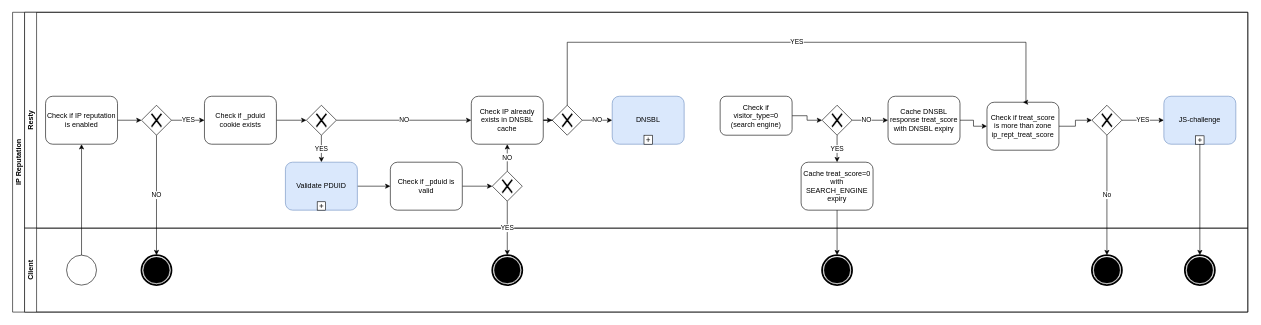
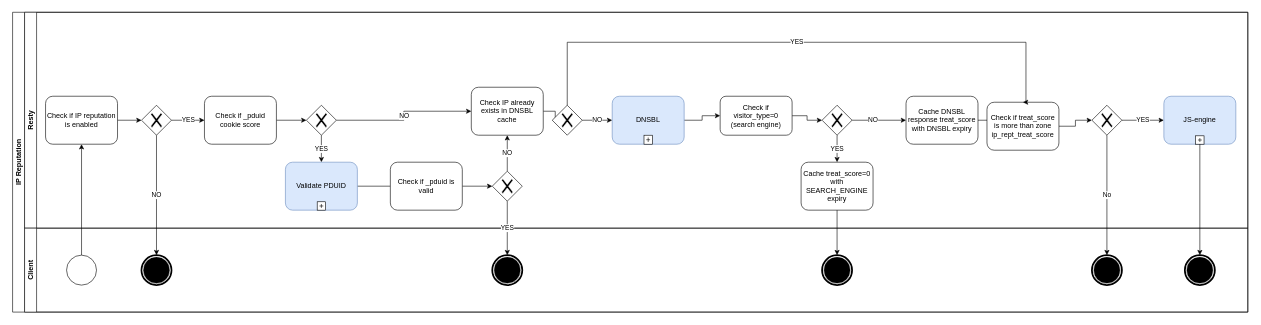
  <mxCell id="0" />
  <mxCell id="1" parent="0" />
  <mxCell id="2" value="IP Reputation" style="swimlane;html=1;childLayout=stackLayout;resizeParent=1;resizeParentMax=0;horizontal=0;startSize=20;horizontalStack=0;fontFamily=Helvetica;labelBorderColor=none;labelBackgroundColor=none;whiteSpace=wrap;" parent="1" vertex="1"><mxGeometry x="20" y="20" width="2060" height="500" as="geometry" /></mxCell>
  <mxCell id="3" style="edgeStyle=orthogonalEdgeStyle;rounded=0;orthogonalLoop=1;jettySize=auto;html=1;fontFamily=Helvetica;labelBorderColor=none;labelBackgroundColor=none;" parent="2" source="48" target="6" edge="1"><mxGeometry relative="1" as="geometry" /></mxCell>
  <mxCell id="4" value="Resty" style="swimlane;html=1;startSize=20;horizontal=0;fontFamily=Helvetica;labelBorderColor=none;labelBackgroundColor=none;whiteSpace=wrap;" parent="2" vertex="1"><mxGeometry x="20" width="2040" height="360" as="geometry" /></mxCell>
  <mxCell id="5" style="edgeStyle=orthogonalEdgeStyle;rounded=0;orthogonalLoop=1;jettySize=auto;html=1;fontFamily=Helvetica;labelBorderColor=none;labelBackgroundColor=none;" parent="4" source="6" target="8" edge="1"><mxGeometry relative="1" as="geometry" /></mxCell>
  <mxCell id="6" value="Check if IP reputation is enabled " style="shape=ext;rounded=1;html=1;fontFamily=Helvetica;labelBorderColor=none;labelBackgroundColor=none;whiteSpace=wrap;" parent="4" vertex="1"><mxGeometry x="35" y="140" width="120" height="80" as="geometry" /></mxCell>
  <mxCell id="7" value="YES" style="edgeStyle=orthogonalEdgeStyle;rounded=0;orthogonalLoop=1;jettySize=auto;html=1;" parent="4" source="8" target="27" edge="1"><mxGeometry relative="1" as="geometry" /></mxCell>
  <mxCell id="8" value="" style="shape=mxgraph.bpmn.shape;html=1;verticalLabelPosition=bottom;labelBackgroundColor=none;verticalAlign=top;align=center;perimeter=rhombusPerimeter;background=gateway;outlineConnect=0;outline=none;symbol=exclusiveGw;fontFamily=Helvetica;labelBorderColor=none;whiteSpace=wrap;" parent="4" vertex="1"><mxGeometry x="195" y="155" width="50" height="50" as="geometry" /></mxCell>
  <mxCell id="9" style="edgeStyle=orthogonalEdgeStyle;rounded=0;orthogonalLoop=1;jettySize=auto;html=1;labelBackgroundColor=none;fontFamily=Helvetica;" parent="4" source="10" target="23" edge="1"><mxGeometry relative="1" as="geometry" /></mxCell>
- <mxCell id="10" value="Check IP already exists in DNSBL cache" style="shape=ext;rounded=1;html=1;fontFamily=Helvetica;labelBorderColor=none;labelBackgroundColor=none;whiteSpace=wrap;" parent="4" vertex="1"><mxGeometry x="745" y="140" width="120" height="80" as="geometry" /></mxCell>
+ <mxCell id="10" value="Check IP already exists in DNSBL cache" style="shape=ext;rounded=1;html=1;fontFamily=Helvetica;labelBorderColor=none;labelBackgroundColor=none;whiteSpace=wrap;" parent="4" vertex="1"><mxGeometry x="745" y="125" width="120" height="80" as="geometry" /></mxCell>
  <mxCell id="11" style="edgeStyle=orthogonalEdgeStyle;rounded=0;orthogonalLoop=1;jettySize=auto;html=1;fontFamily=Helvetica;labelBorderColor=none;labelBackgroundColor=none;" parent="4" source="12" target="18" edge="1"><mxGeometry relative="1" as="geometry" /></mxCell>
  <mxCell id="12" value="Check if visitor_type=0&lt;br&gt;(search engine)" style="shape=ext;rounded=1;html=1;fontFamily=Helvetica;labelBorderColor=none;labelBackgroundColor=none;whiteSpace=wrap;" parent="4" vertex="1"><mxGeometry x="1160" y="140" width="120" height="65" as="geometry" /></mxCell>
  <mxCell id="13" style="edgeStyle=orthogonalEdgeStyle;rounded=0;orthogonalLoop=1;jettySize=auto;html=1;fontFamily=Helvetica;labelBorderColor=none;labelBackgroundColor=none;" parent="4" source="14" target="21" edge="1"><mxGeometry relative="1" as="geometry" /></mxCell>
- <mxCell id="14" value="Cache DNSBL response treat_score with DNSBL expiry" style="shape=ext;rounded=1;html=1;fontFamily=Helvetica;labelBorderColor=none;labelBackgroundColor=none;whiteSpace=wrap;" parent="4" vertex="1"><mxGeometry x="1440" y="140" width="120" height="80" as="geometry" /></mxCell>
+ <mxCell id="14" value="Cache DNSBL response treat_score with DNSBL expiry" style="shape=ext;rounded=1;html=1;fontFamily=Helvetica;labelBorderColor=none;labelBackgroundColor=none;whiteSpace=wrap;" parent="4" vertex="1"><mxGeometry x="1470" y="140" width="120" height="80" as="geometry" /></mxCell>
  <mxCell id="15" style="edgeStyle=orthogonalEdgeStyle;rounded=0;orthogonalLoop=1;jettySize=auto;html=1;labelBackgroundColor=none;fontFamily=Helvetica;" parent="4" source="18" target="14" edge="1"><mxGeometry relative="1" as="geometry"><mxPoint x="1440" y="180" as="targetPoint" /></mxGeometry></mxCell>
  <mxCell id="16" value="NO" style="edgeLabel;html=1;align=center;verticalAlign=middle;resizable=0;points=[];fontFamily=Helvetica;" parent="15" vertex="1" connectable="0"><mxGeometry x="-0.249" y="2" relative="1" as="geometry"><mxPoint as="offset" /></mxGeometry></mxCell>
  <mxCell id="17" value="YES" style="edgeStyle=orthogonalEdgeStyle;rounded=0;orthogonalLoop=1;jettySize=auto;html=1;" parent="4" source="18" target="19" edge="1"><mxGeometry relative="1" as="geometry" /></mxCell>
  <mxCell id="18" value="" style="shape=mxgraph.bpmn.shape;html=1;verticalLabelPosition=bottom;labelBackgroundColor=none;verticalAlign=top;align=center;perimeter=rhombusPerimeter;background=gateway;outlineConnect=0;outline=none;symbol=exclusiveGw;fontFamily=Helvetica;labelBorderColor=none;whiteSpace=wrap;" parent="4" vertex="1"><mxGeometry x="1330" y="155" width="50" height="50" as="geometry" /></mxCell>
  <mxCell id="19" value="Cache treat_score=0 with SEARCH_ENGINE expiry " style="shape=ext;rounded=1;html=1;fontFamily=Helvetica;labelBorderColor=none;labelBackgroundColor=none;whiteSpace=wrap;" parent="4" vertex="1"><mxGeometry x="1295" y="250" width="120" height="80" as="geometry" /></mxCell>
  <mxCell id="20" style="edgeStyle=orthogonalEdgeStyle;rounded=0;orthogonalLoop=1;jettySize=auto;html=1;" parent="4" source="21" target="25" edge="1"><mxGeometry relative="1" as="geometry" /></mxCell>
  <mxCell id="21" value="Check if treat_score is more than zone ip_rept_treat_score" style="shape=ext;rounded=1;html=1;fontFamily=Helvetica;labelBorderColor=none;labelBackgroundColor=none;whiteSpace=wrap;" parent="4" vertex="1"><mxGeometry x="1605" y="150" width="120" height="80" as="geometry" /></mxCell>
  <mxCell id="22" value="NO" style="edgeStyle=orthogonalEdgeStyle;rounded=0;orthogonalLoop=1;jettySize=auto;html=1;" parent="4" source="23" target="33" edge="1"><mxGeometry relative="1" as="geometry"><mxPoint x="880.0" y="180" as="targetPoint" /></mxGeometry></mxCell>
  <mxCell id="23" value="" style="shape=mxgraph.bpmn.shape;html=1;verticalLabelPosition=bottom;labelBackgroundColor=#ffffff;verticalAlign=top;align=center;perimeter=rhombusPerimeter;background=gateway;outlineConnect=0;outline=none;symbol=exclusiveGw;fontFamily=Helvetica;" parent="4" vertex="1"><mxGeometry x="880" y="155" width="50" height="50" as="geometry" /></mxCell>
  <mxCell id="24" value="YES" style="edgeStyle=orthogonalEdgeStyle;rounded=0;orthogonalLoop=1;jettySize=auto;html=1;" parent="4" source="25" target="35" edge="1"><mxGeometry relative="1" as="geometry"><mxPoint x="1905" y="180" as="targetPoint" /></mxGeometry></mxCell>
  <mxCell id="25" value="" style="shape=mxgraph.bpmn.shape;html=1;verticalLabelPosition=bottom;labelBackgroundColor=#ffffff;verticalAlign=top;align=center;perimeter=rhombusPerimeter;background=gateway;outlineConnect=0;outline=none;symbol=exclusiveGw;" parent="4" vertex="1"><mxGeometry x="1780" y="155" width="50" height="50" as="geometry" /></mxCell>
  <mxCell id="26" style="edgeStyle=orthogonalEdgeStyle;rounded=0;orthogonalLoop=1;jettySize=auto;html=1;" parent="4" source="27" target="30" edge="1"><mxGeometry relative="1" as="geometry" /></mxCell>
- <mxCell id="27" value="Check if _pduid cookie exists" style="shape=ext;rounded=1;html=1;fontFamily=Helvetica;labelBorderColor=none;labelBackgroundColor=none;whiteSpace=wrap;" parent="4" vertex="1"><mxGeometry x="300" y="140" width="120" height="80" as="geometry" /></mxCell>
+ <mxCell id="27" value="Check if _pduid cookie score" style="shape=ext;rounded=1;html=1;fontFamily=Helvetica;labelBorderColor=none;labelBackgroundColor=none;whiteSpace=wrap;" parent="4" vertex="1"><mxGeometry x="300" y="140" width="120" height="80" as="geometry" /></mxCell>
  <mxCell id="28" value="YES" style="edgeStyle=orthogonalEdgeStyle;rounded=0;orthogonalLoop=1;jettySize=auto;html=1;" parent="4" source="30" target="38" edge="1"><mxGeometry relative="1" as="geometry"><mxPoint x="495" y="260" as="targetPoint" /></mxGeometry></mxCell>
  <mxCell id="29" value="NO" style="edgeStyle=orthogonalEdgeStyle;rounded=0;orthogonalLoop=1;jettySize=auto;html=1;" parent="4" source="30" target="10" edge="1"><mxGeometry relative="1" as="geometry" /></mxCell>
  <mxCell id="30" value="" style="shape=mxgraph.bpmn.shape;html=1;verticalLabelPosition=bottom;labelBackgroundColor=#ffffff;verticalAlign=top;align=center;perimeter=rhombusPerimeter;background=gateway;outlineConnect=0;outline=none;symbol=exclusiveGw;" parent="4" vertex="1"><mxGeometry x="470" y="155" width="50" height="50" as="geometry" /></mxCell>
  <mxCell id="31" value="YES" style="edgeStyle=orthogonalEdgeStyle;rounded=0;orthogonalLoop=1;jettySize=auto;html=1;entryX=0.5;entryY=0;entryDx=0;entryDy=0;" parent="4" source="23" target="21" edge="1"><mxGeometry relative="1" as="geometry"><mxPoint x="785.0" y="30" as="targetPoint" /><Array as="points"><mxPoint x="905" y="50" /><mxPoint x="1670" y="50" /></Array></mxGeometry></mxCell>
+ <mxCell id="32" style="edgeStyle=orthogonalEdgeStyle;rounded=0;orthogonalLoop=1;jettySize=auto;html=1;" parent="4" source="33" target="12" edge="1"><mxGeometry relative="1" as="geometry" /></mxCell>
  <mxCell id="33" value="DNSBL" style="html=1;whiteSpace=wrap;rounded=1;dropTarget=0;fillColor=#dae8fc;strokeColor=#6c8ebf;" parent="4" vertex="1"><mxGeometry x="980" y="140" width="120" height="80" as="geometry" /></mxCell>
  <mxCell id="34" value="" style="html=1;shape=plus;outlineConnect=0;" parent="33" vertex="1"><mxGeometry x="0.5" y="1" width="14" height="15" relative="1" as="geometry"><mxPoint x="-7" y="-15" as="offset" /></mxGeometry></mxCell>
- <mxCell id="35" value="JS-challenge" style="html=1;whiteSpace=wrap;rounded=1;dropTarget=0;fillColor=#dae8fc;strokeColor=#6c8ebf;" parent="4" vertex="1"><mxGeometry x="1900" y="140" width="120" height="80" as="geometry" /></mxCell>
+ <mxCell id="35" value="JS-engine" style="html=1;whiteSpace=wrap;rounded=1;dropTarget=0;fillColor=#dae8fc;strokeColor=#6c8ebf;" parent="4" vertex="1"><mxGeometry x="1900" y="140" width="120" height="80" as="geometry" /></mxCell>
  <mxCell id="36" value="" style="html=1;shape=plus;outlineConnect=0;" parent="35" vertex="1"><mxGeometry x="0.5" y="1" width="14" height="14" relative="1" as="geometry"><mxPoint x="-7" y="-14" as="offset" /></mxGeometry></mxCell>
- <mxCell id="37" style="edgeStyle=orthogonalEdgeStyle;rounded=0;orthogonalLoop=1;jettySize=auto;html=1;" edge="1" parent="4" source="38" target="41"><mxGeometry relative="1" as="geometry" /></mxCell>
+ <mxCell id="37" style="edgeStyle=orthogonalEdgeStyle;rounded=0;orthogonalLoop=1;jettySize=auto;html=1;endArrow=none;" edge="1" parent="4" source="38" target="41"><mxGeometry relative="1" as="geometry" /></mxCell>
  <mxCell id="38" value="Validate PDUID" style="html=1;whiteSpace=wrap;rounded=1;dropTarget=0;fillColor=#dae8fc;strokeColor=#6c8ebf;" parent="4" vertex="1"><mxGeometry x="435" y="250" width="120" height="80" as="geometry" /></mxCell>
  <mxCell id="39" value="" style="html=1;shape=plus;outlineConnect=0;" parent="38" vertex="1"><mxGeometry x="0.5" y="1" width="14" height="14" relative="1" as="geometry"><mxPoint x="-7" y="-14" as="offset" /></mxGeometry></mxCell>
  <mxCell id="40" style="edgeStyle=orthogonalEdgeStyle;rounded=0;orthogonalLoop=1;jettySize=auto;html=1;" edge="1" parent="4" source="41" target="43"><mxGeometry relative="1" as="geometry" /></mxCell>
  <mxCell id="41" value="Check if _pduid is valid" style="shape=ext;rounded=1;html=1;fontFamily=Helvetica;labelBorderColor=none;labelBackgroundColor=none;whiteSpace=wrap;" vertex="1" parent="4"><mxGeometry x="610" y="250" width="120" height="80" as="geometry" /></mxCell>
  <mxCell id="42" value="NO" style="edgeStyle=orthogonalEdgeStyle;rounded=0;orthogonalLoop=1;jettySize=auto;html=1;" edge="1" parent="4" source="43" target="10"><mxGeometry relative="1" as="geometry" /></mxCell>
  <mxCell id="43" value="" style="shape=mxgraph.bpmn.shape;html=1;verticalLabelPosition=bottom;labelBackgroundColor=#ffffff;verticalAlign=top;align=center;perimeter=rhombusPerimeter;background=gateway;outlineConnect=0;outline=none;symbol=exclusiveGw;fontFamily=Helvetica;" vertex="1" parent="4"><mxGeometry x="780" y="265" width="50" height="50" as="geometry" /></mxCell>
  <mxCell id="44" style="edgeStyle=orthogonalEdgeStyle;rounded=0;orthogonalLoop=1;jettySize=auto;html=1;fontFamily=Helvetica;labelBorderColor=none;labelBackgroundColor=none;" parent="2" source="19" target="50" edge="1"><mxGeometry relative="1" as="geometry" /></mxCell>
  <mxCell id="45" value="No" style="edgeStyle=orthogonalEdgeStyle;rounded=0;orthogonalLoop=1;jettySize=auto;html=1;" parent="2" source="25" target="51" edge="1"><mxGeometry relative="1" as="geometry" /></mxCell>
  <mxCell id="46" style="edgeStyle=orthogonalEdgeStyle;rounded=0;orthogonalLoop=1;jettySize=auto;html=1;" parent="2" source="35" target="52" edge="1"><mxGeometry relative="1" as="geometry"><mxPoint x="1985" y="220" as="sourcePoint" /></mxGeometry></mxCell>
  <mxCell id="47" value="Client" style="swimlane;html=1;startSize=20;horizontal=0;fontFamily=Helvetica;labelBorderColor=none;labelBackgroundColor=none;whiteSpace=wrap;" parent="2" vertex="1"><mxGeometry x="20" y="360" width="2040" height="140" as="geometry" /></mxCell>
  <mxCell id="48" value="" style="shape=mxgraph.bpmn.shape;html=1;verticalLabelPosition=bottom;labelBackgroundColor=none;verticalAlign=top;align=center;perimeter=ellipsePerimeter;outlineConnect=0;outline=standard;symbol=general;fontFamily=Helvetica;labelBorderColor=none;whiteSpace=wrap;" parent="47" vertex="1"><mxGeometry x="70" y="45" width="50" height="50" as="geometry" /></mxCell>
  <mxCell id="49" value="" style="shape=mxgraph.bpmn.shape;html=1;verticalLabelPosition=bottom;labelBackgroundColor=none;verticalAlign=top;align=center;perimeter=ellipsePerimeter;outlineConnect=0;outline=end;symbol=terminate;fontFamily=Helvetica;labelBorderColor=none;whiteSpace=wrap;" parent="47" vertex="1"><mxGeometry x="195" y="45" width="50" height="50" as="geometry" /></mxCell>
  <mxCell id="50" value="" style="shape=mxgraph.bpmn.shape;html=1;verticalLabelPosition=bottom;labelBackgroundColor=none;verticalAlign=top;align=center;perimeter=ellipsePerimeter;outlineConnect=0;outline=end;symbol=terminate;fontFamily=Helvetica;labelBorderColor=none;whiteSpace=wrap;" parent="47" vertex="1"><mxGeometry x="1330" y="45" width="50" height="50" as="geometry" /></mxCell>
  <mxCell id="51" value="" style="shape=mxgraph.bpmn.shape;html=1;verticalLabelPosition=bottom;labelBackgroundColor=none;verticalAlign=top;align=center;perimeter=ellipsePerimeter;outlineConnect=0;outline=end;symbol=terminate;fontFamily=Helvetica;labelBorderColor=none;whiteSpace=wrap;" parent="47" vertex="1"><mxGeometry x="1780" y="45" width="50" height="50" as="geometry" /></mxCell>
  <mxCell id="52" value="" style="shape=mxgraph.bpmn.shape;html=1;verticalLabelPosition=bottom;labelBackgroundColor=none;verticalAlign=top;align=center;perimeter=ellipsePerimeter;outlineConnect=0;outline=end;symbol=terminate;fontFamily=Helvetica;labelBorderColor=none;whiteSpace=wrap;" parent="47" vertex="1"><mxGeometry x="1935" y="45" width="50" height="50" as="geometry" /></mxCell>
  <mxCell id="53" value="" style="shape=mxgraph.bpmn.shape;html=1;verticalLabelPosition=bottom;labelBackgroundColor=none;verticalAlign=top;align=center;perimeter=ellipsePerimeter;outlineConnect=0;outline=end;symbol=terminate;fontFamily=Helvetica;labelBorderColor=none;whiteSpace=wrap;" vertex="1" parent="47"><mxGeometry x="780" y="45" width="50" height="50" as="geometry" /></mxCell>
  <mxCell id="54" style="edgeStyle=orthogonalEdgeStyle;rounded=0;orthogonalLoop=1;jettySize=auto;html=1;fontFamily=Helvetica;labelBorderColor=none;labelBackgroundColor=none;" parent="2" edge="1"><mxGeometry relative="1" as="geometry"><mxPoint x="1165" y="450" as="sourcePoint" /></mxGeometry></mxCell>
  <mxCell id="55" value="NO" style="edgeStyle=orthogonalEdgeStyle;rounded=0;orthogonalLoop=1;jettySize=auto;html=1;" parent="2" source="8" target="49" edge="1"><mxGeometry relative="1" as="geometry" /></mxCell>
  <mxCell id="56" value="YES" style="edgeStyle=orthogonalEdgeStyle;rounded=0;orthogonalLoop=1;jettySize=auto;html=1;" edge="1" parent="2" source="43" target="53"><mxGeometry relative="1" as="geometry" /></mxCell>
